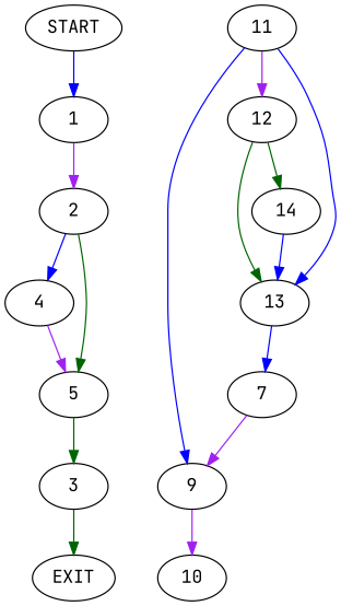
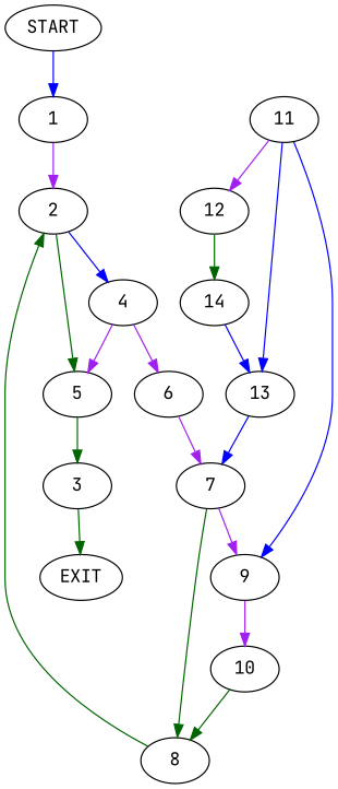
  digraph {
    fontname="JetBrains Mono"
    node [fontname="JetBrains Mono"]
    edge [color=darkgreen fontname="JetBrains Mono"]
    n1 [label=START]
    1
    2
    n4 [label=EXIT]
    4
    5
    3
+   6
    7
+   8
    9
    10
    11
    12
    13
    14
    n1 -> 1 [color=blue]
    1 -> 2 [color=purple]
    2 -> 4 [color=blue]
    2 -> 5
    4 -> 5 [color=purple]
+   4 -> 6 [color=purple]
    5 -> 3
    3 -> n4
+   6 -> 7 [color=purple]
+   7 -> 8
    7 -> 9 [color=purple]
+   8 -> 2
    9 -> 10 [color=purple]
+   10 -> 8
    11 -> 9 [color=blue]
    11 -> 12 [color=purple]
    11 -> 13 [color=blue]
-   12 -> 13
    12 -> 14
    13 -> 7 [color=blue]
    14 -> 13 [color=blue]
  }
